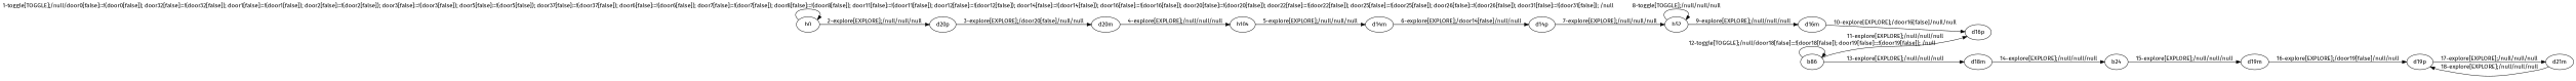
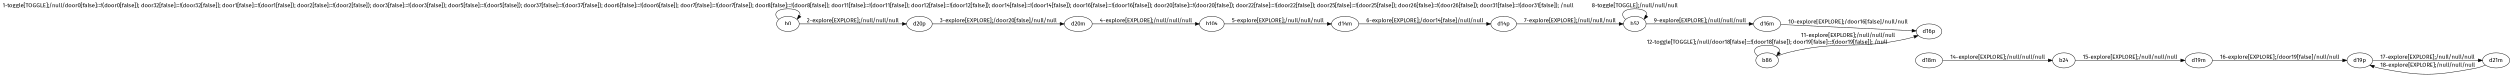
  digraph {
    fontname="Fira Sans"
    rankdir=LR
    node [fontname="Fira Sans"]
    edge [fontname="Fira Sans"]
    b0
    d20p
    d20m
    b104
    d14m
    d14p
    b52
    d16m
    d16p
    b86
    d18m
    n12 [label=b24]
    d19m
    d19p
    d21m
    b0 -> b0 [label="1-toggle[TOGGLE];/null/door0[false]:=!(door0[false]); door32[false]:=!(door32[false]); door1[false]:=!(door1[false]); door2[false]:=!(door2[false]); door3[false]:=!(door3[false]); door5[false]:=!(door5[false]); door37[false]:=!(door37[false]); door6[false]:=!(door6[false]); door7[false]:=!(door7[false]); door8[false]:=!(door8[false]); door11[false]:=!(door11[false]); door12[false]:=!(door12[false]); door14[false]:=!(door14[false]); door16[false]:=!(door16[false]); door20[false]:=!(door20[false]); door22[false]:=!(door22[false]); door25[false]:=!(door25[false]); door26[false]:=!(door26[false]); door31[false]:=!(door31[false]); /null"]
    b0 -> d20p [label="2-explore[EXPLORE];/null/null/null"]
    d20p -> d20m [label="3-explore[EXPLORE];/door20[false]/null/null"]
    d20m -> b104 [label="4-explore[EXPLORE];/null/null/null"]
    b104 -> d14m [label="5-explore[EXPLORE];/null/null/null"]
    d14m -> d14p [label="6-explore[EXPLORE];/door14[false]/null/null"]
    d14p -> b52 [label="7-explore[EXPLORE];/null/null/null"]
    b52 -> b52 [label="8-toggle[TOGGLE];/null/null/null"]
    b52 -> d16m [label="9-explore[EXPLORE];/null/null/null"]
    d16m -> d16p [label="10-explore[EXPLORE];/door16[false]/null/null"]
    b86 -> d16p [label="11-explore[EXPLORE];/null/null/null"]
    b86 -> b86 [label="12-toggle[TOGGLE];/null/door18[false]:=!(door18[false]); door19[false]:=!(door19[false]); /null"]
-   b86 -> d18m [label="13-explore[EXPLORE];/null/null/null"]
    d18m -> n12 [label="14-explore[EXPLORE];/null/null/null"]
    n12 -> d19m [label="15-explore[EXPLORE];/null/null/null"]
    d19m -> d19p [label="16-explore[EXPLORE];/door19[false]/null/null"]
    d19p -> d21m [label="17-explore[EXPLORE];/null/null/null"]
    d21m -> d19p [label="18-explore[EXPLORE];/null/null/null"]
  }
